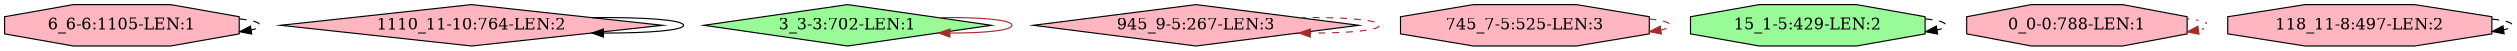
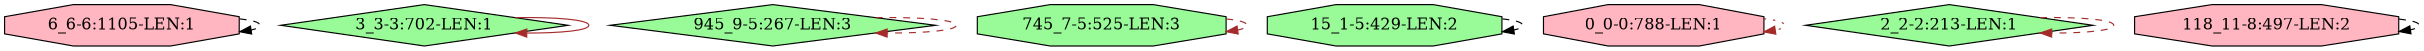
  digraph {
    node [fillcolor=lightpink shape=octagon style=filled]
    edge [color=brown style=dashed]
    "6_6-6:1105-LEN:1"
-   "1110_11-10:764-LEN:2" [shape=diamond]
    "3_3-3:702-LEN:1" [fillcolor=palegreen shape=diamond]
-   "945_9-5:267-LEN:3" [shape=diamond]
-   "745_7-5:525-LEN:3"
+   "945_9-5:267-LEN:3" [fillcolor=palegreen shape=diamond]
+   "745_7-5:525-LEN:3" [fillcolor=palegreen]
    "15_1-5:429-LEN:2" [fillcolor=palegreen]
    "0_0-0:788-LEN:1"
+   "2_2-2:213-LEN:1" [fillcolor=palegreen shape=diamond]
    "118_11-8:497-LEN:2"
    "6_6-6:1105-LEN:1" -> "6_6-6:1105-LEN:1" [color=black]
-   "1110_11-10:764-LEN:2" -> "1110_11-10:764-LEN:2" [color=black style=solid]
    "3_3-3:702-LEN:1" -> "3_3-3:702-LEN:1" [style=solid]
    "945_9-5:267-LEN:3" -> "945_9-5:267-LEN:3"
    "745_7-5:525-LEN:3" -> "745_7-5:525-LEN:3"
    "15_1-5:429-LEN:2" -> "15_1-5:429-LEN:2" [color=black]
    "0_0-0:788-LEN:1" -> "0_0-0:788-LEN:1" [style=dotted]
+   "2_2-2:213-LEN:1" -> "2_2-2:213-LEN:1"
    "118_11-8:497-LEN:2" -> "118_11-8:497-LEN:2" [color=black]
  }
